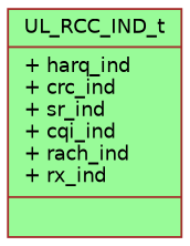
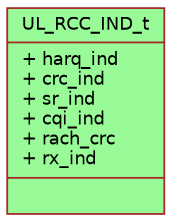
  digraph {
-   n1 [color=brown fillcolor=palegreen fontcolor=black fontname=Helvetica fontsize=10 height=0.2 label="{UL_RCC_IND_t\n|+ harq_ind\l+ crc_ind\l+ sr_ind\l+ cqi_ind\l+ rach_ind\l+ rx_ind\l|}" shape=record style=filled width=0.4]
+   n1 [color=brown fillcolor=palegreen fontcolor=black fontname=Helvetica fontsize=10 height=0.2 label="{UL_RCC_IND_t\n|+ harq_ind\l+ crc_ind\l+ sr_ind\l+ cqi_ind\l+ rach_crc\l+ rx_ind\l|}" shape=record style=filled width=0.4]
  }
